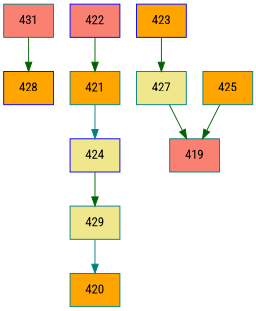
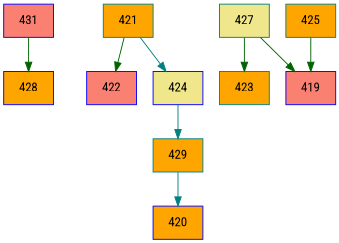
  digraph {
    fontname="Roboto Condensed"
    node [color=teal fillcolor=orange fontname="Roboto Condensed" shape=record style=filled]
    edge [color=darkgreen fontname="Roboto Condensed"]
-   n1 [fillcolor=salmon label="{431}"]
+   n1 [color=blue fillcolor=salmon label="{431}"]
    n2 [color=blue label="{428}"]
    n3 [color=blue fillcolor=salmon label="{422}"]
    n4 [label="{421}"]
    n5 [color=blue fillcolor=khaki label="{424}"]
-   n6 [fillcolor=khaki label="{429}"]
-   n7 [label="{420}"]
-   n8 [color=blue label="{423}"]
+   n6 [label="{429}"]
+   n7 [color=blue label="{420}"]
+   n8 [label="{423}"]
    n9 [fillcolor=khaki label="{427}"]
-   n10 [fillcolor=salmon label="{419}"]
+   n10 [color=blue fillcolor=salmon label="{419}"]
    n11 [label="{425}"]
    n1 -> n2
-   n3 -> n4
+   n4 -> n3
    n4 -> n5 [color=teal]
-   n5 -> n6
+   n5 -> n6 [color=teal]
    n6 -> n7 [color=teal]
-   n8 -> n9
+   n9 -> n8
    n9 -> n10
    n11 -> n10
  }
